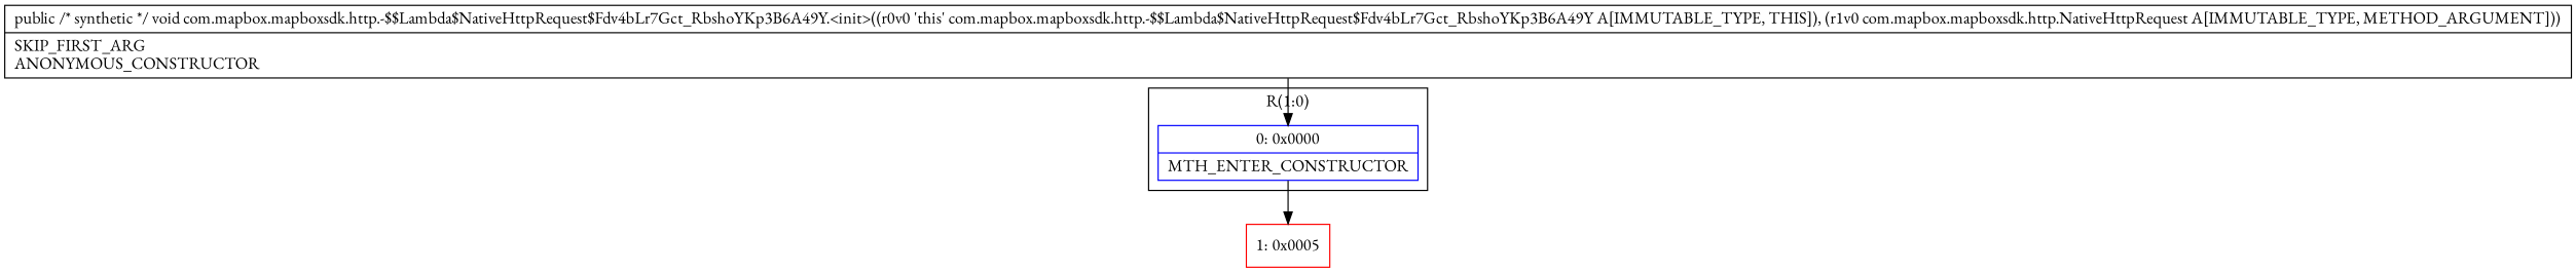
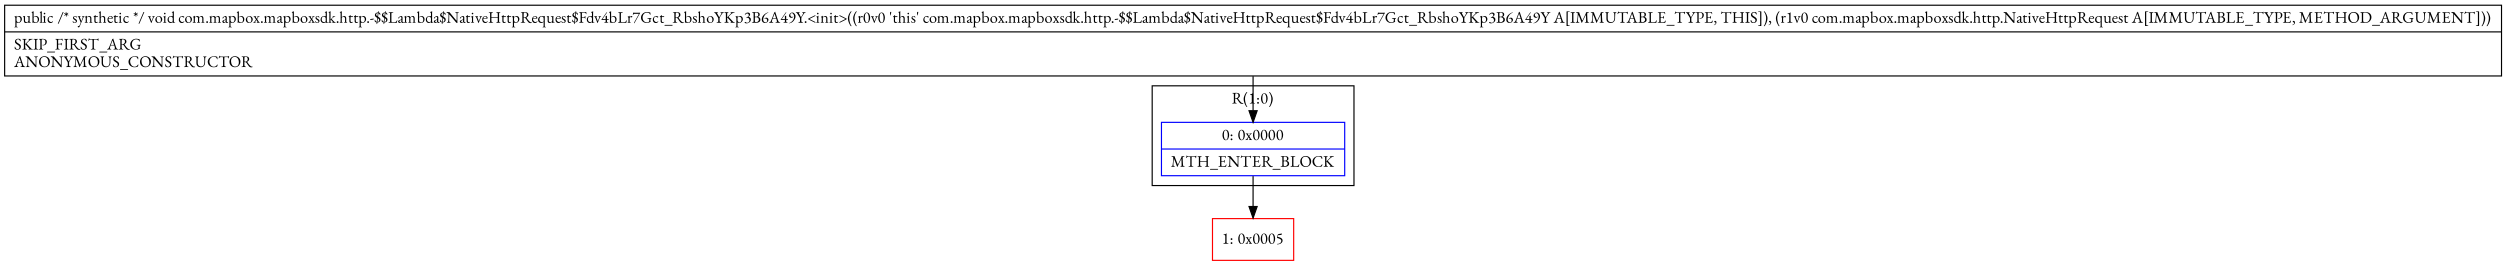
  digraph {
    fontname="EB Garamond"
    node [shape=record fontname="EB Garamond"]
    edge [fontname="EB Garamond"]
-   n1 [color=blue label="{0\:\ 0x0000|MTH_ENTER_CONSTRUCTOR\l}"]
+   n1 [color=blue label="{0\:\ 0x0000|MTH_ENTER_BLOCK\l}"]
    n2 [color=red label="{1\:\ 0x0005}"]
    n3 [label="{public \/* synthetic *\/ void com.mapbox.mapboxsdk.http.\-$$Lambda$NativeHttpRequest$Fdv4bLr7Gct_RbshoYKp3B6A49Y.\<init\>((r0v0 'this' com.mapbox.mapboxsdk.http.\-$$Lambda$NativeHttpRequest$Fdv4bLr7Gct_RbshoYKp3B6A49Y A[IMMUTABLE_TYPE, THIS]), (r1v0 com.mapbox.mapboxsdk.http.NativeHttpRequest A[IMMUTABLE_TYPE, METHOD_ARGUMENT]))  | SKIP_FIRST_ARG\lANONYMOUS_CONSTRUCTOR\l}"]
    subgraph cluster_1 {
      label="R(1:0)"
      n1
    }
    n1 -> n2
    n3 -> n1
  }
